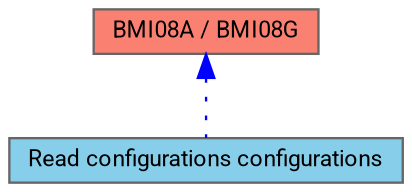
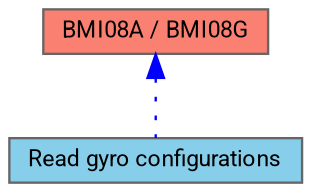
  digraph {
    rankdir=TB
    fontname=Roboto
    node [fontname=Roboto fontsize=10 shape=box style=filled]
    n1 [color=grey40 fillcolor=salmon height=0.2 label="BMI08A / BMI08G" width=0.4]
-   n2 [color=gray40 fillcolor=skyblue fontcolor=black height=0.2 label="Read configurations configurations" width=0.4]
+   n2 [color=gray40 fillcolor=skyblue fontcolor=black height=0.2 label="Read gyro configurations" width=0.4]
    n1 -> n2 [dir=back fontname=Roboto fontsize=10 labelfontname=Helvetica labelfontsize=10 shape=plaintext style=dotted color=blue]
  }
